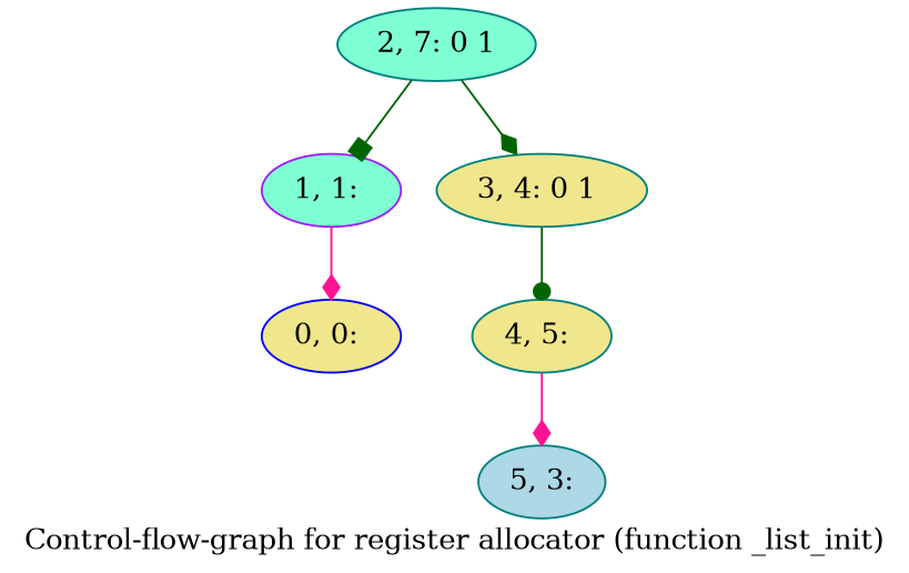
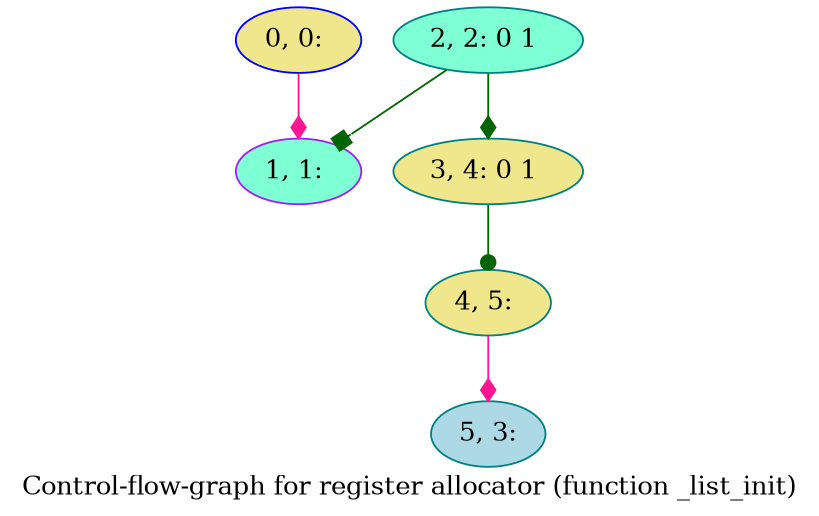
  digraph {
    label="Control-flow-graph for register allocator (function _list_init)"
    node [color=teal fillcolor=khaki style=filled]
    edge [arrowhead=diamond color=darkgreen]
    n1 [color=blue label="0, 0: "]
    n2 [color=purple fillcolor=aquamarine label="1, 1: "]
-   n3 [fillcolor=aquamarine label="2, 7: 0 1"]
+   n3 [fillcolor=aquamarine label="2, 2: 0 1 "]
    n4 [label="3, 4: 0 1 "]
    n5 [label="4, 5: "]
    n6 [fillcolor=lightblue label="5, 3:"]
-   n2 -> n1 [color=deeppink]
+   n1 -> n2 [color=deeppink]
    n3 -> n2 [arrowhead=box]
    n3 -> n4
    n4 -> n5 [arrowhead=dot]
    n5 -> n6 [color=deeppink]
  }
